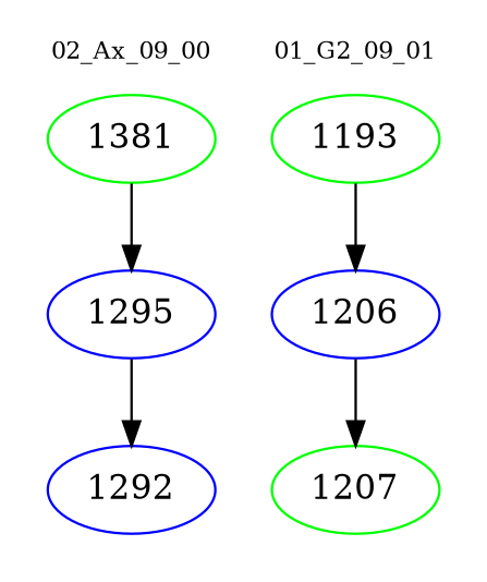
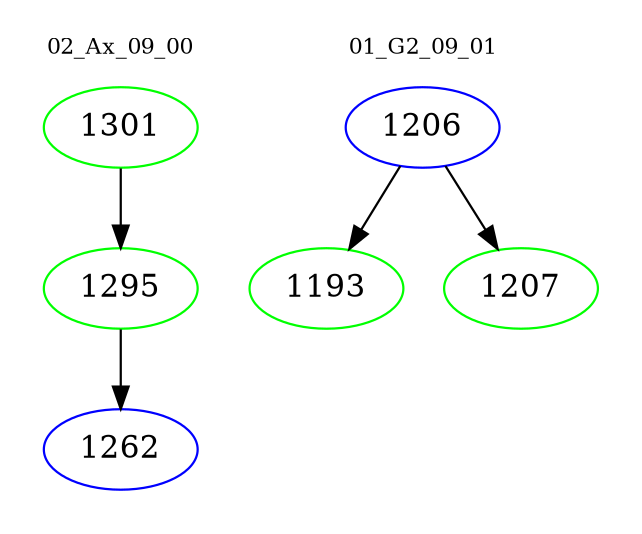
  digraph {
    fontname="DejaVu Serif"
    node [color=blue fontname="DejaVu Serif"]
    edge [color=black fontname="DejaVu Serif"]
-   n1 [label=1295]
-   n2 [label=1292]
-   n3 [color=green label=1381]
+   n1 [color=green label=1295]
+   n2 [label=1262]
+   n3 [color=green label=1301]
    n4 [label=1206]
    n5 [color=green label=1193]
    n6 [color=green label=1207]
    subgraph cluster_1 {
      color=white
      fontsize=10
      label="02_Ax_09_00"
      n1
      n2
      n3
    }
    subgraph cluster_2 {
      color=white
      fontsize=10
      label="01_G2_09_01"
      n4
      n5
      n6
    }
    n1 -> n2
    n3 -> n1
-   n5 -> n4
+   n4 -> n5
    n4 -> n6
  }
